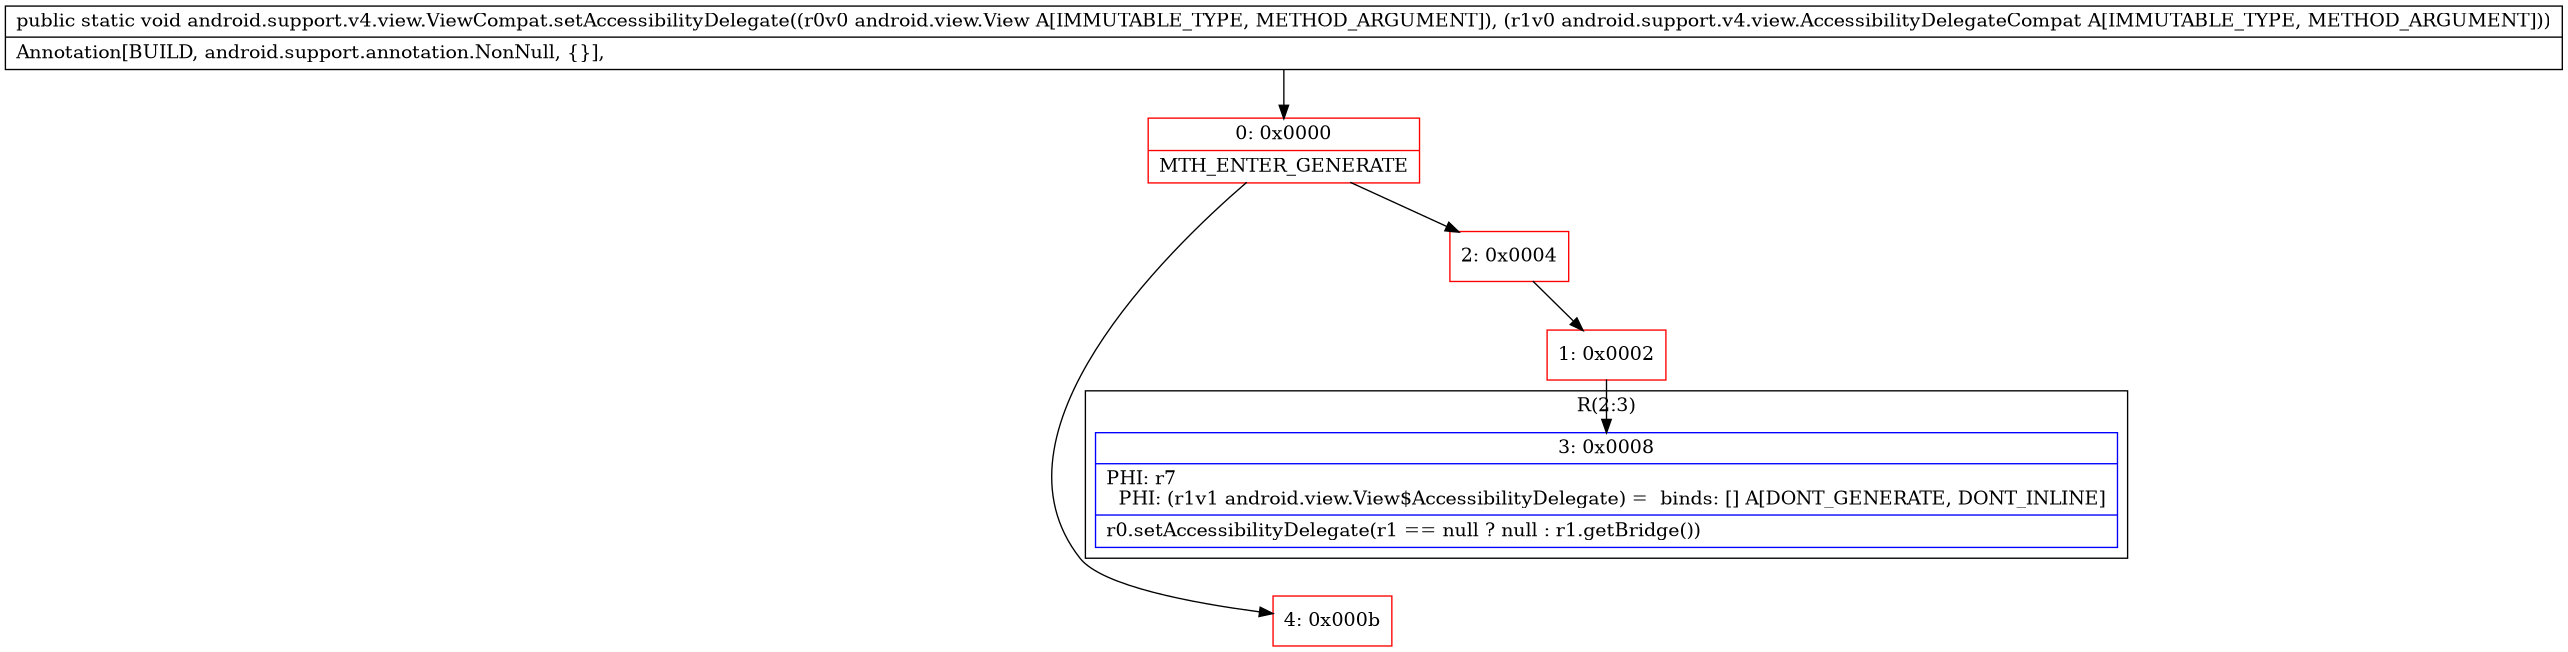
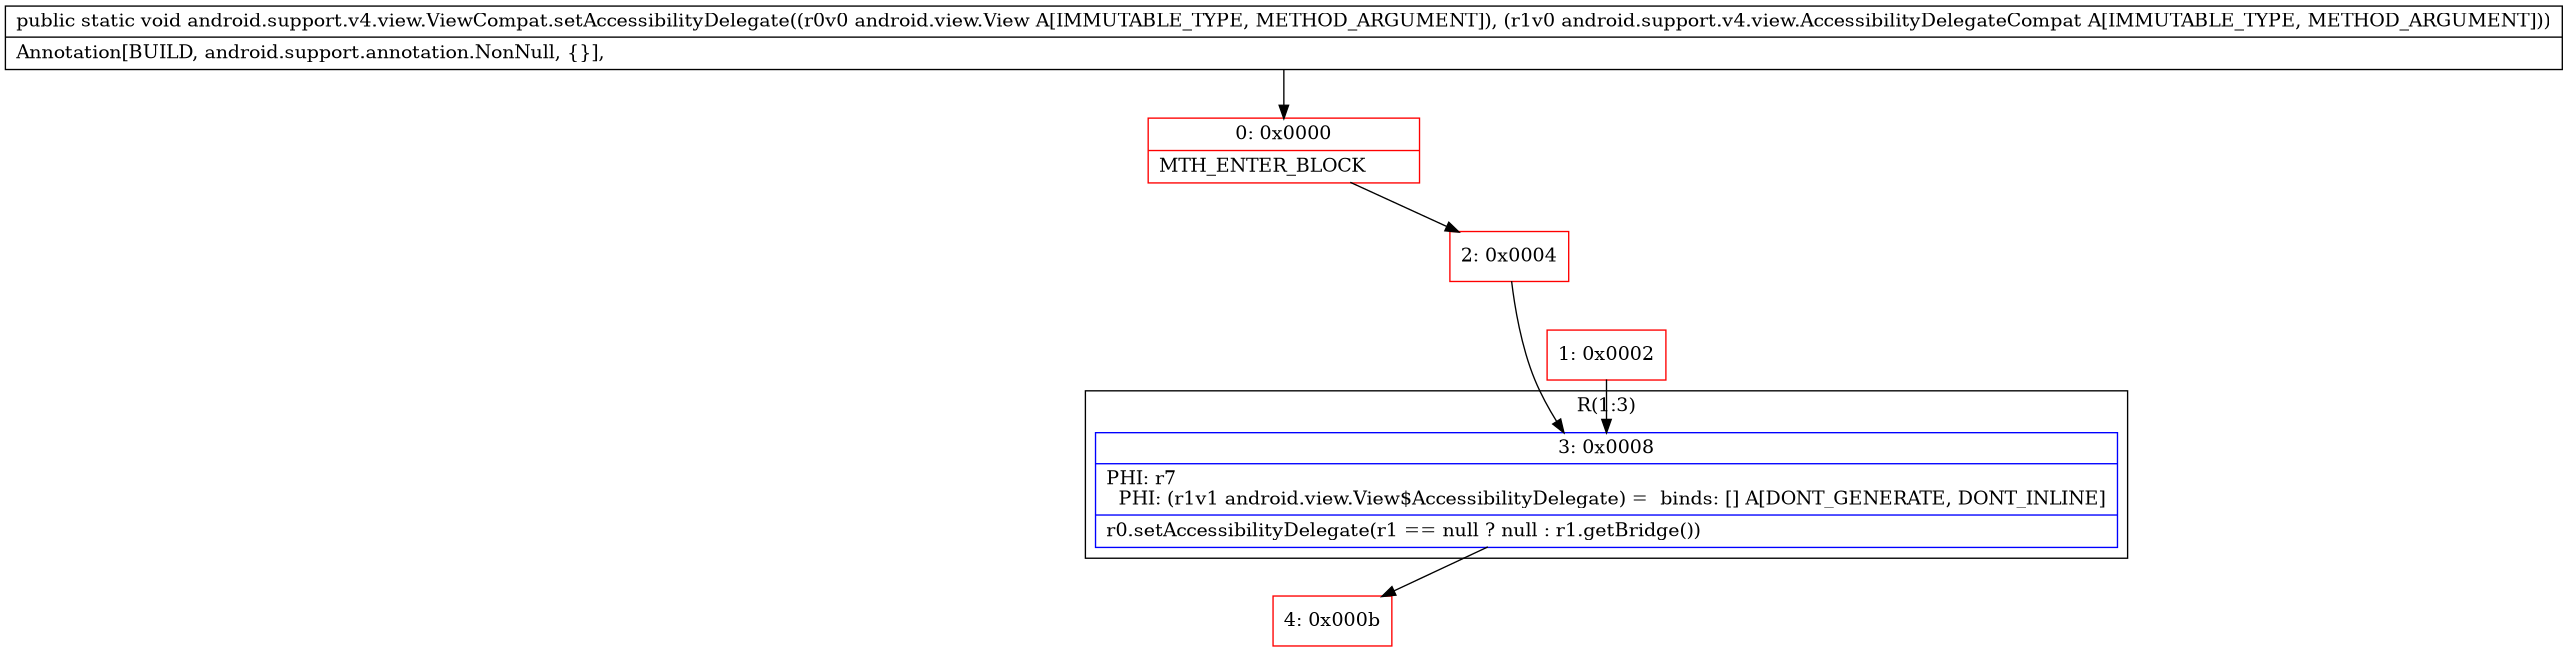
  digraph {
    node [color=red shape=record]
    n1 [color=blue label="{3\:\ 0x0008|PHI: r7 \l  PHI: (r1v1 android.view.View$AccessibilityDelegate) =  binds: [] A[DONT_GENERATE, DONT_INLINE]\l|r0.setAccessibilityDelegate(r1 == null ? null : r1.getBridge())\l}"]
    n2 [label="{4\:\ 0x000b}"]
-   n3 [label="{0\:\ 0x0000|MTH_ENTER_GENERATE\l}"]
+   n3 [label="{0\:\ 0x0000|MTH_ENTER_BLOCK\l}"]
    n4 [label="{2\:\ 0x0004}"]
    n5 [label="{1\:\ 0x0002}"]
    n6 [label="{public static void android.support.v4.view.ViewCompat.setAccessibilityDelegate((r0v0 android.view.View A[IMMUTABLE_TYPE, METHOD_ARGUMENT]), (r1v0 android.support.v4.view.AccessibilityDelegateCompat A[IMMUTABLE_TYPE, METHOD_ARGUMENT]))  | Annotation[BUILD, android.support.annotation.NonNull, \{\}], \l}" color=""]
    subgraph cluster_1 {
-     label="R(2:3)"
+     label="R(1:3)"
      n1
    }
-   n3 -> n2
+   n1 -> n2
    n3 -> n4
-   n4 -> n5
+   n4 -> n1
    n5 -> n1
    n6 -> n3
  }
